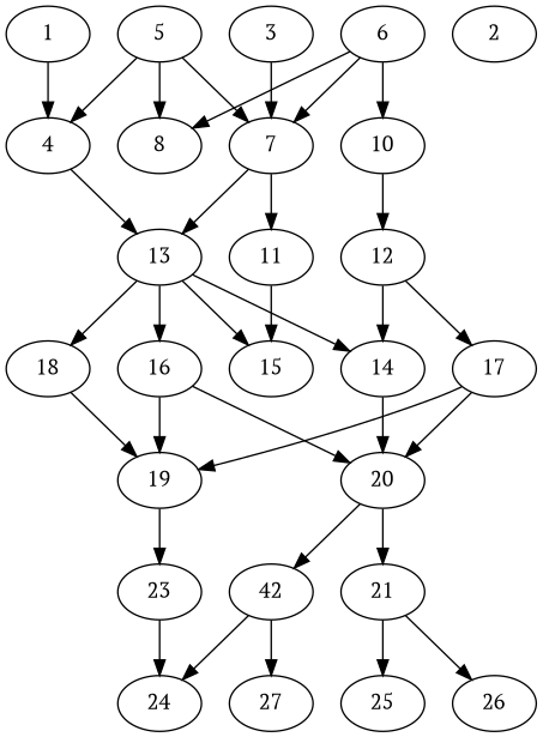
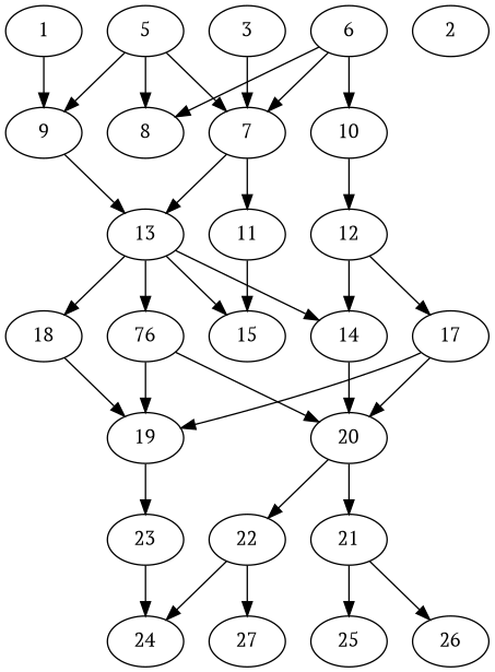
  digraph {
    fontname="PT Serif"
    node [alpha=0.14 fontname="PT Serif"]
    edge [fontname="PT Serif"]
    1 [alpha=0.19 expect_size=2419776790692877312]
-   9 [alpha=0.17 expect_size=2061954122833170 label=4]
+   9 [alpha=0.17 expect_size=2061954122833170]
    13 [alpha=0.12 expect_size=923647401008601600]
    15 [alpha=0.09 expect_size=655204073246563328]
    18 [alpha=0.04 expect_size=11895181060021058]
    14 [alpha=0.11 expect_size=750731210754683648]
-   16 [alpha=0.01 expect_size=9057408787235696]
+   16 [alpha=0.01 expect_size=9057408787235696 label=76]
    2 [alpha=0.07 expect_size=1195912499447201792000]
    3 [alpha=0.18 expect_size=16903162684978720]
    7 [alpha=0.09 expect_size=66390800170246864]
    11 [alpha=0.15 expect_size=219055777146529120256]
    8 [alpha=0.18 expect_size=2201910736479443746816]
    10 [alpha=0.11 expect_size=1342150371453719]
    12 [alpha=0.03 expect_size=16329545213885122]
    17 [expect_size=449169087009044480]
    5 [expect_size=50039668233362997248]
    6 [alpha=0.19 expect_size=779802290159616000000]
    19 [expect_size=1409328535266291968]
    20 [expect_size=1266198878624176668672]
    23 [alpha=0.08 expect_size=8304421918875471]
    21 [alpha=0.15 expect_size=55953291940244488192]
-   22 [expect_size=319204498842178112 label=42]
+   22 [expect_size=319204498842178112]
    25 [alpha=0.10 expect_size=773005319710238048256]
    26 [alpha=0.04 expect_size=827056912707656960]
    24 [alpha=0.19 expect_size=145946170940953985024]
    27 [alpha=0.07 expect_size=898023744143985280]
    1 -> 9
    9 -> 13
    13 -> 15
    13 -> 18
    13 -> 14
    13 -> 16
    18 -> 19
    14 -> 20
    16 -> 19
    16 -> 20
    3 -> 7
    7 -> 13
    7 -> 11
    11 -> 15
    10 -> 12
    12 -> 14
    12 -> 17
    17 -> 19
    17 -> 20
    5 -> 9
    5 -> 7
    5 -> 8
    6 -> 7
    6 -> 8
    6 -> 10
    19 -> 23
    20 -> 21
    20 -> 22
    23 -> 24
    21 -> 25
    21 -> 26
    22 -> 24
    22 -> 27
  }
